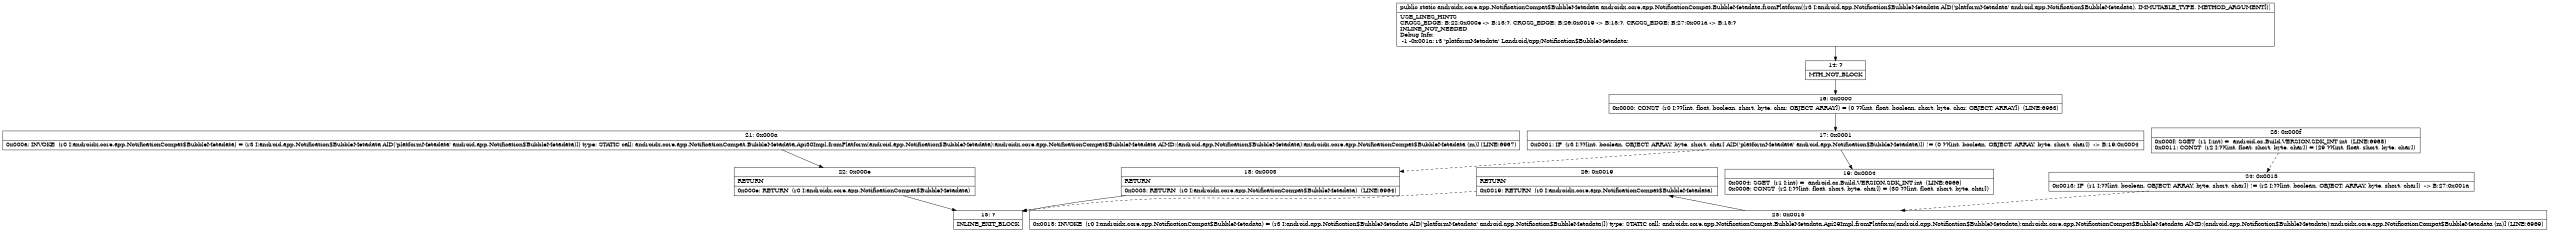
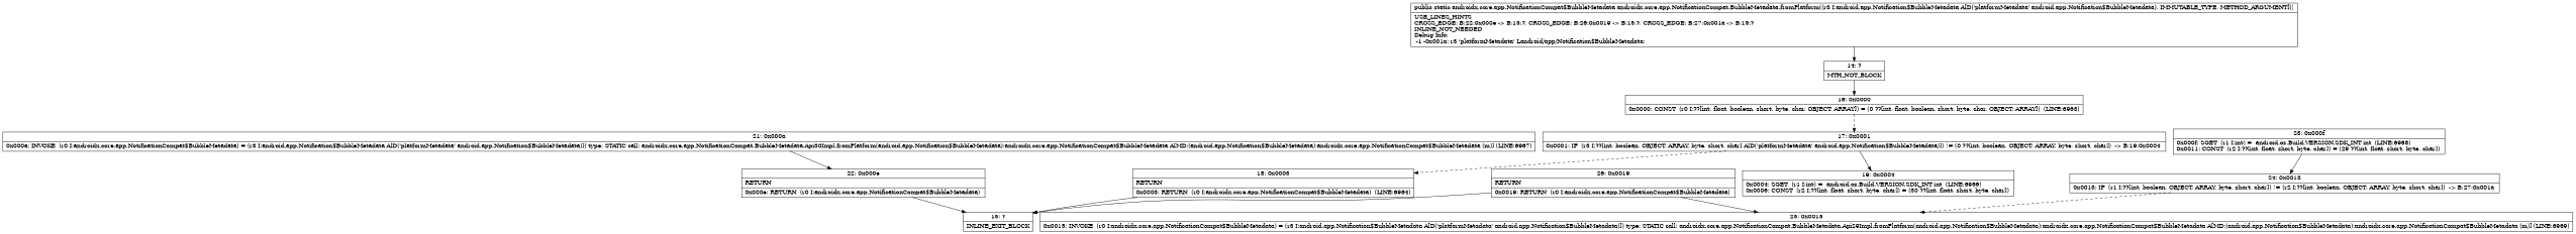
  digraph {
    node [shape=record]
    n1 [label="{14\:\ ?|MTH_NOT_BLOCK\l}"]
    n2 [label="{16\:\ 0x0000|0x0000: CONST  (r0 I:??[int, float, boolean, short, byte, char, OBJECT, ARRAY]) = (0 ??[int, float, boolean, short, byte, char, OBJECT, ARRAY])  (LINE:6963)\l}"]
    n3 [label="{17\:\ 0x0001|0x0001: IF  (r3 I:??[int, boolean, OBJECT, ARRAY, byte, short, char] A[D('platformMetadata' android.app.Notification$BubbleMetadata)]) != (0 ??[int, boolean, OBJECT, ARRAY, byte, short, char])  \-\> B:19:0x0004 \l}"]
    n4 [label="{18\:\ 0x0003|RETURN\l|0x0003: RETURN  (r0 I:androidx.core.app.NotificationCompat$BubbleMetadata)  (LINE:6964)\l}"]
    n5 [label="{19\:\ 0x0004|0x0004: SGET  (r1 I:int) =  android.os.Build.VERSION.SDK_INT int  (LINE:6966)\l0x0006: CONST  (r2 I:??[int, float, short, byte, char]) = (30 ??[int, float, short, byte, char]) \l}"]
    n6 [label="{15\:\ ?|INLINE_EXIT_BLOCK\l}"]
    n7 [label="{21\:\ 0x000a|0x000a: INVOKE  (r0 I:androidx.core.app.NotificationCompat$BubbleMetadata) = (r3 I:android.app.Notification$BubbleMetadata A[D('platformMetadata' android.app.Notification$BubbleMetadata)]) type: STATIC call: androidx.core.app.NotificationCompat.BubbleMetadata.Api30Impl.fromPlatform(android.app.Notification$BubbleMetadata):androidx.core.app.NotificationCompat$BubbleMetadata A[MD:(android.app.Notification$BubbleMetadata):androidx.core.app.NotificationCompat$BubbleMetadata (m)] (LINE:6967)\l}"]
    n8 [label="{22\:\ 0x000e|RETURN\l|0x000e: RETURN  (r0 I:androidx.core.app.NotificationCompat$BubbleMetadata) \l}"]
    n9 [label="{23\:\ 0x000f|0x000f: SGET  (r1 I:int) =  android.os.Build.VERSION.SDK_INT int  (LINE:6968)\l0x0011: CONST  (r2 I:??[int, float, short, byte, char]) = (29 ??[int, float, short, byte, char]) \l}"]
    n10 [label="{24\:\ 0x0013|0x0013: IF  (r1 I:??[int, boolean, OBJECT, ARRAY, byte, short, char]) != (r2 I:??[int, boolean, OBJECT, ARRAY, byte, short, char])  \-\> B:27:0x001a \l}"]
    n11 [label="{25\:\ 0x0015|0x0015: INVOKE  (r0 I:androidx.core.app.NotificationCompat$BubbleMetadata) = (r3 I:android.app.Notification$BubbleMetadata A[D('platformMetadata' android.app.Notification$BubbleMetadata)]) type: STATIC call: androidx.core.app.NotificationCompat.BubbleMetadata.Api29Impl.fromPlatform(android.app.Notification$BubbleMetadata):androidx.core.app.NotificationCompat$BubbleMetadata A[MD:(android.app.Notification$BubbleMetadata):androidx.core.app.NotificationCompat$BubbleMetadata (m)] (LINE:6969)\l}"]
    n12 [label="{26\:\ 0x0019|RETURN\l|0x0019: RETURN  (r0 I:androidx.core.app.NotificationCompat$BubbleMetadata) \l}"]
    n13 [label="{public static androidx.core.app.NotificationCompat$BubbleMetadata androidx.core.app.NotificationCompat.BubbleMetadata.fromPlatform((r3 I:android.app.Notification$BubbleMetadata A[D('platformMetadata' android.app.Notification$BubbleMetadata), IMMUTABLE_TYPE, METHOD_ARGUMENT]))  | USE_LINES_HINTS\lCROSS_EDGE: B:22:0x000e \-\> B:15:?, CROSS_EDGE: B:26:0x0019 \-\> B:15:?, CROSS_EDGE: B:27:0x001a \-\> B:15:?\lINLINE_NOT_NEEDED\lDebug Info:\l  \-1 \-0x001a: r3 'platformMetadata' Landroid\/app\/Notification$BubbleMetadata;\l}"]
    n1 -> n2
-   n2 -> n3
+   n2 -> n3 [style=dashed]
    n3 -> n4 [style=dashed]
    n3 -> n5
    n4 -> n6
    n7 -> n8
    n8 -> n6
-   n9 -> n10 [style=dashed]
+   n9 -> n10
    n10 -> n11 [style=dashed]
-   n11 -> n12
-   n12 -> n6 [style=dashed]
+   n12 -> n11
+   n12 -> n6
    n13 -> n1
  }
